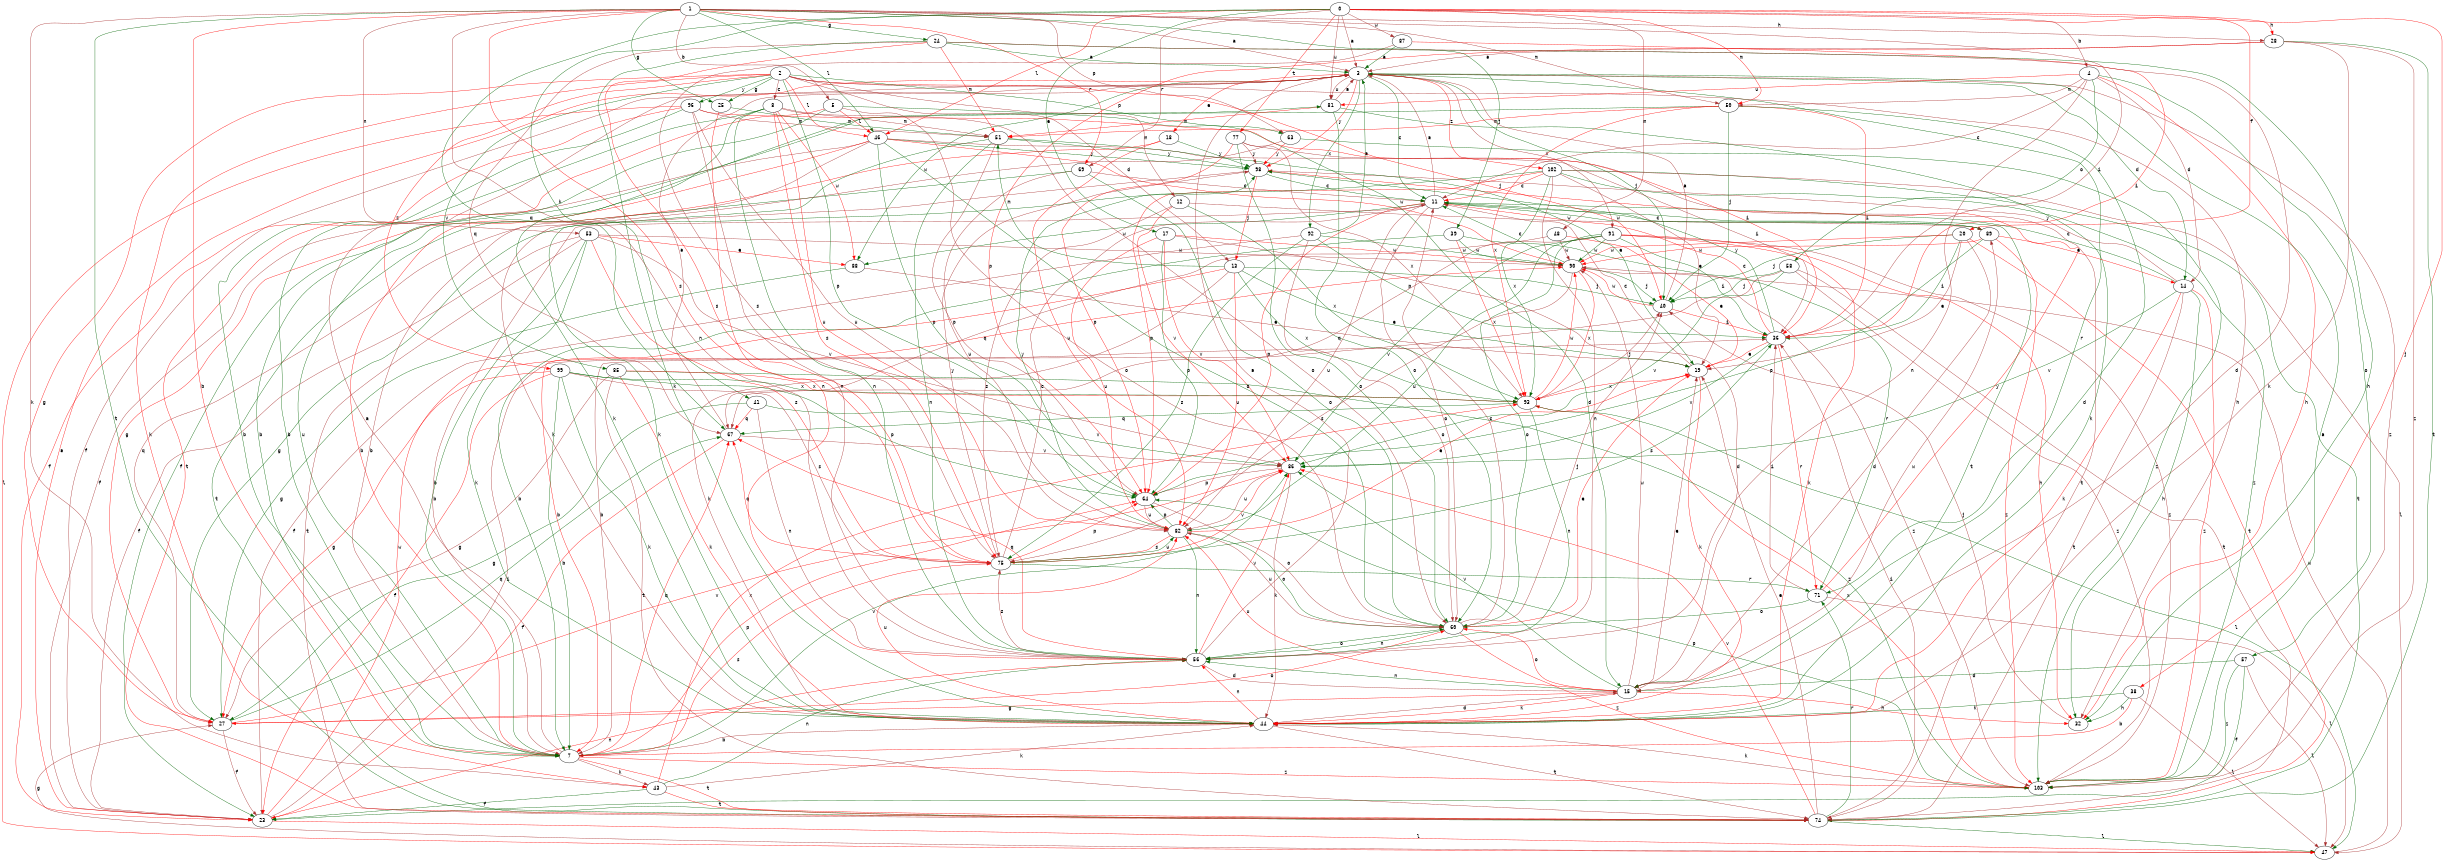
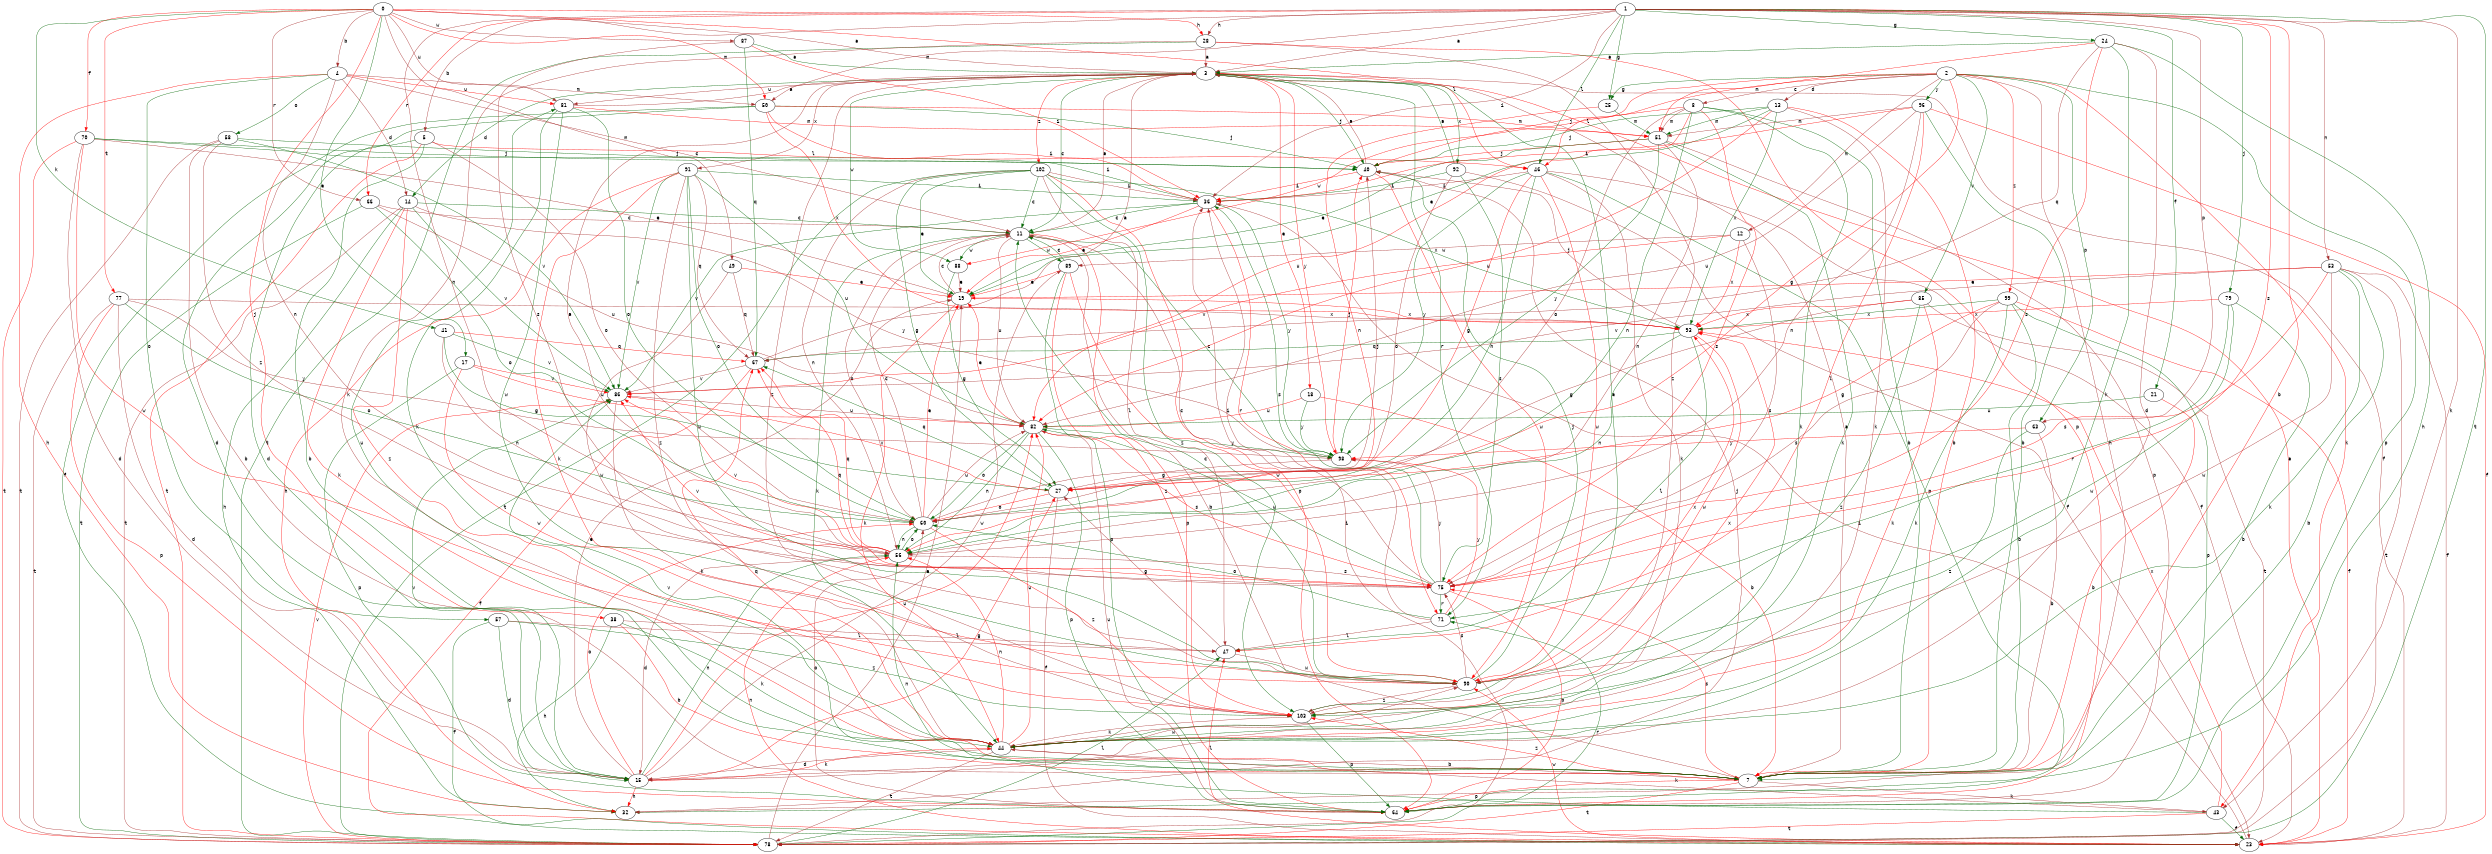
  strict digraph {
    fontname="DejaVu Sans Mono"
    node [fontname="DejaVu Sans Mono"]
    edge [color=darkgreen fontname="DejaVu Sans Mono"]
    0
    3
    4
    17
-   20
+   20 [label=70]
    28
    38
    41
    46
-   48
+   48 [label=49]
    50
    67
-   69
+   69 [label=66]
    77
    81
    87
    40
    11
    14
    18
    23
    71
    88
    91
    92
    98
    102
    103
    56
    32
    57
    58
    64
    86
    82
    90
    36
-   78 [label=74]
+   78
    15
    19
    44
    7
    47
    27
    60
    51
    93
    75
    1
    5
+   21
    24
    25
-   39
+   39 [label=79]
    43
    53
    63
    2
    8
    12
    13
    85
    96
    99
    89
    0 -> 3 [color=brown label=a]
    0 -> 4 [color=brown label=b]
    0 -> 17 [label=e]
    0 -> 20 [color=red label=f]
    0 -> 28 [color=red label=h]
    0 -> 38 [color=red label=j]
    0 -> 41 [label=k]
    0 -> 46 [color=red label=l]
    0 -> 48 [color=brown label=m]
    0 -> 50 [color=red label=m]
-   0 -> 67 [label=q]
+   87 -> 67 [label=q]
    0 -> 69 [color=brown label=r]
    0 -> 77 [color=red label=t]
    0 -> 81 [color=brown label=u]
    0 -> 87 [color=brown label=w]
    3 -> 81 [color=brown label=u]
    3 -> 40 [label=j]
    3 -> 11 [label=c]
    3 -> 14 [label=d]
    3 -> 18 [color=red label=e]
    3 -> 23 [color=brown label=f]
    3 -> 71 [label=r]
    3 -> 88 [label=w]
    3 -> 91 [color=brown label=x]
    3 -> 92 [label=x]
    3 -> 98 [color=red label=y]
    3 -> 102 [color=red label=z]
    3 -> 103 [color=brown label=z]
    4 -> 50 [color=brown label=m]
    4 -> 81 [color=red label=u]
    4 -> 11 [color=brown label=c]
    4 -> 14 [color=brown label=d]
    4 -> 56 [color=brown label=n]
    4 -> 32 [color=red label=h]
    4 -> 57 [label=o]
    4 -> 58 [label=o]
    17 -> 64 [label=p]
    17 -> 86 [color=red label=v]
    17 -> 82 [color=red label=u]
    17 -> 90 [color=red label=w]
    20 -> 40 [label=j]
    20 -> 90 [color=red label=w]
    20 -> 36 [label=i]
    20 -> 78 [color=red label=t]
    20 -> 15 [color=brown label=d]
    20 -> 19 [color=brown label=e]
    28 -> 3 [color=brown label=a]
    28 -> 103 [color=brown label=z]
    28 -> 64 [color=red label=p]
    28 -> 78 [label=t]
    28 -> 44 [color=brown label=k]
    38 -> 32 [label=h]
    38 -> 44 [label=k]
    38 -> 7 [color=red label=b]
    38 -> 47 [color=brown label=l]
    41 -> 67 [color=red label=q]
    41 -> 56 [color=brown label=n]
    41 -> 86 [label=v]
    41 -> 27 [label=g]
    46 -> 23 [color=brown label=f]
    46 -> 98 [label=y]
    46 -> 64 [label=p]
    46 -> 90 [color=red label=w]
    46 -> 36 [color=brown label=i]
    46 -> 44 [color=brown label=k]
    46 -> 27 [color=red label=g]
-   46 -> 60 [label=o]
+   46 -> 60 [label=h]
    48 -> 67 [color=brown label=q]
    48 -> 90 [color=brown label=w]
    48 -> 19 [color=red label=e]
    50 -> 40 [label=j]
    50 -> 23 [label=f]
    50 -> 36 [color=red label=i]
    50 -> 15 [label=d]
    50 -> 51 [color=red label=m]
    50 -> 93 [color=red label=x]
    67 -> 3 [color=brown label=a]
    67 -> 23 [color=red label=f]
    67 -> 86 [color=brown label=v]
    69 -> 11 [color=brown label=c]
    69 -> 82 [color=brown label=u]
    69 -> 78 [label=t]
    69 -> 60 [label=o]
    77 -> 98 [color=brown label=y]
    77 -> 64 [color=red label=p]
    77 -> 78 [color=brown label=t]
-   17 -> 15 [color=brown label=d]
+   77 -> 15 [color=brown label=d]
    77 -> 60 [label=o]
    77 -> 93 [color=brown label=x]
    81 -> 3 [color=brown label=a]
    81 -> 44 [label=k]
    81 -> 60 [label=o]
    81 -> 51 [color=red label=m]
    87 -> 3 [label=a]
    87 -> 36 [color=red label=i]
    87 -> 75 [color=brown label=s]
    40 -> 3 [color=brown label=a]
    40 -> 90 [color=red label=w]
    40 -> 36 [color=red label=i]
    11 -> 3 [color=brown label=a]
    11 -> 88 [label=w]
    11 -> 64 [color=red label=p]
    11 -> 82 [color=brown label=u]
-   11 -> 44 [label=t]
+   11 -> 44 [label=k]
    11 -> 7 [color=brown label=b]
    11 -> 60 [color=brown label=o]
    11 -> 89 [label=w]
    14 -> 11 [label=c]
    14 -> 98 [color=brown label=y]
    14 -> 103 [color=red label=z]
    14 -> 32 [label=h]
    14 -> 86 [label=v]
    14 -> 78 [color=brown label=t]
    14 -> 44 [color=red label=k]
    18 -> 98 [label=y]
    18 -> 82 [color=red label=u]
    18 -> 7 [color=red label=b]
    23 -> 3 [color=red label=a]
    23 -> 56 [color=red label=n]
    23 -> 90 [color=red label=w]
    23 -> 36 [color=brown label=i]
    23 -> 47 [color=red label=l]
    71 -> 98 [color=red label=y]
    71 -> 36 [color=brown label=i]
    71 -> 47 [color=brown label=l]
    71 -> 60 [label=o]
    88 -> 19 [color=brown label=e]
    88 -> 27 [label=g]
    91 -> 67 [color=brown label=q]
    91 -> 103 [color=brown label=z]
    91 -> 32 [color=red label=h]
    91 -> 86 [label=v]
    91 -> 82 [label=u]
    91 -> 90 [label=w]
    91 -> 36 [label=i]
    91 -> 44 [color=red label=k]
    91 -> 60 [label=o]
    92 -> 3 [label=a]
    92 -> 23 [color=brown label=f]
-   92 -> 90 [label=w]
-   92 -> 36 [label=p]
+   81 -> 90 [label=w]
+   92 -> 36 [label=i]
    92 -> 60 [color=brown label=o]
    92 -> 75 [label=s]
-   98 -> 13 [color=red label=j]
+   98 -> 40 [color=red label=j]
    98 -> 11 [label=c]
-   98 -> 27 [color=brown label=q]
-   102 -> 11 [color=red label=c]
+   98 -> 27 [color=brown label=g]
+   102 -> 11 [label=c]
    102 -> 103 [label=z]
    102 -> 56 [color=brown label=n]
    102 -> 64 [color=red label=p]
+   102 -> 36 [color=brown label=i]
    102 -> 78 [label=t]
-   102 -> 19 [color=brown label=e]
+   102 -> 19 [label=e]
    102 -> 47 [color=brown label=l]
    102 -> 27 [label=g]
    102 -> 93 [label=x]
    103 -> 3 [label=a]
    103 -> 64 [label=p]
    103 -> 44 [color=brown label=k]
    103 -> 93 [color=red label=x]
    56 -> 3 [color=brown label=a]
    56 -> 67 [color=red label=q]
    56 -> 86 [color=red label=v]
    56 -> 15 [color=brown label=d]
    56 -> 60 [label=o]
    56 -> 75 [color=brown label=s]
    32 -> 40 [color=brown label=j]
    57 -> 23 [label=f]
    57 -> 103 [label=z]
    57 -> 15 [label=d]
    57 -> 47 [color=brown label=l]
    58 -> 40 [label=j]
-   58 -> 103 [color=brown label=z]
+   58 -> 75 [color=brown label=z]
    58 -> 86 [label=v]
    58 -> 78 [color=brown label=t]
    58 -> 7 [color=brown label=b]
    64 -> 82 [color=brown label=u]
    64 -> 60 [color=brown label=o]
-   86 -> 64 [color=brown label=p]
    86 -> 82 [color=brown label=u]
    86 -> 44 [color=brown label=k]
    82 -> 98 [label=y]
    82 -> 56 [label=n]
    82 -> 64 [label=p]
    82 -> 19 [color=red label=e]
    82 -> 60 [label=o]
    82 -> 75 [color=red label=s]
    90 -> 40 [label=j]
    90 -> 11 [label=c]
    90 -> 103 [color=brown label=z]
    90 -> 93 [color=red label=x]
    90 -> 75 [color=brown label=s]
-   36 -> 11 [color=red label=c]
+   36 -> 11 [label=c]
    36 -> 71 [color=red label=r]
    36 -> 98 [label=y]
    36 -> 86 [label=v]
    36 -> 19 [color=red label=e]
    78 -> 71 [label=r]
    78 -> 86 [color=red label=v]
    78 -> 36 [color=brown label=i]
    78 -> 19 [color=brown label=e]
    78 -> 47 [label=l]
    15 -> 56 [label=n]
    15 -> 32 [color=red label=h]
    15 -> 86 [label=v]
    15 -> 82 [color=red label=u]
    15 -> 90 [color=brown label=w]
    15 -> 19 [color=brown label=e]
    15 -> 44 [color=red label=k]
    15 -> 27 [color=red label=g]
    15 -> 60 [color=red label=o]
    15 -> 89 [color=brown label=w]
    19 -> 11 [color=brown label=c]
    19 -> 44 [color=red label=k]
    19 -> 93 [color=red label=x]
    44 -> 56 [color=red label=n]
    44 -> 82 [color=red label=u]
    44 -> 78 [color=brown label=t]
    44 -> 15 [color=brown label=d]
    44 -> 7 [color=brown label=b]
    7 -> 3 [color=brown label=a]
    7 -> 67 [color=red label=q]
    7 -> 81 [label=u]
    7 -> 103 [color=red label=z]
    7 -> 64 [color=red label=p]
    7 -> 86 [label=v]
    7 -> 78 [color=red label=t]
    7 -> 75 [color=red label=s]
    7 -> 43 [color=brown label=k]
    47 -> 90 [color=brown label=w]
    47 -> 27 [color=brown label=g]
    27 -> 67 [label=q]
    27 -> 23 [color=brown label=f]
    27 -> 86 [color=red label=v]
    27 -> 60 [color=red label=o]
    60 -> 40 [color=brown label=j]
    60 -> 11 [color=brown label=c]
    60 -> 103 [color=red label=z]
    60 -> 56 [label=n]
    60 -> 82 [color=brown label=u]
    60 -> 19 [color=red label=e]
+   51 -> 40 [color=red label=j]
    51 -> 98 [label=y]
-   51 -> 56 [label=n]
+   51 -> 56 [color=brown label=n]
    51 -> 64 [color=brown label=p]
    51 -> 19 [label=e]
    51 -> 44 [label=k]
    93 -> 67 [label=q]
    93 -> 40 [color=brown label=j]
    93 -> 56 [label=n]
    93 -> 90 [color=red label=w]
    93 -> 47 [label=l]
    75 -> 67 [color=red label=q]
    75 -> 11 [color=brown label=c]
    75 -> 71 [label=r]
    75 -> 98 [color=brown label=y]
    75 -> 64 [color=red label=p]
    75 -> 86 [color=red label=v]
    75 -> 82 [label=u]
    75 -> 36 [label=s]
    1 -> 3 [color=brown label=a]
    1 -> 28 [color=brown label=h]
    1 -> 46 [label=l]
    1 -> 50 [color=brown label=m]
    1 -> 69 [color=red label=r]
    1 -> 56 [color=brown label=n]
    1 -> 36 [color=brown label=i]
    1 -> 78 [label=t]
    1 -> 7 [color=red label=b]
    1 -> 75 [color=red label=s]
    1 -> 5 [color=brown label=b]
+   1 -> 21 [label=f]
    1 -> 24 [label=g]
    1 -> 25 [label=g]
    1 -> 39 [label=j]
    1 -> 43 [color=brown label=k]
    1 -> 53 [color=brown label=n]
    1 -> 63 [color=brown label=p]
    5 -> 46 [color=red label=l]
    5 -> 78 [color=red label=t]
    5 -> 15 [label=d]
    5 -> 7 [label=b]
    5 -> 60 [color=brown label=o]
+   21 -> 82 [label=u]
+   21 -> 7 [color=red label=b]
    24 -> 3 [label=a]
    24 -> 67 [color=brown label=q]
    24 -> 32 [label=h]
    24 -> 15 [color=brown label=d]
    24 -> 44 [label=k]
    24 -> 51 [color=red label=m]
    24 -> 75 [color=red label=s]
    25 -> 56 [color=red label=n]
    25 -> 51 [label=m]
    39 -> 71 [label=r]
    39 -> 90 [label=w]
    39 -> 7 [label=b]
    39 -> 93 [color=red label=x]
    43 -> 23 [label=f]
    43 -> 56 [label=n]
    43 -> 78 [color=red label=t]
    43 -> 44 [color=brown label=k]
    43 -> 93 [color=red label=x]
    53 -> 23 [color=brown label=f]
    53 -> 86 [color=brown label=v]
    53 -> 90 [color=brown label=w]
    53 -> 78 [color=brown label=t]
-   53 -> 88 [color=red label=e]
+   53 -> 19 [color=red label=e]
    53 -> 44 [label=k]
    53 -> 7 [label=b]
    53 -> 75 [color=red label=s]
    63 -> 98 [color=red label=y]
    63 -> 103 [label=z]
    63 -> 7 [color=brown label=b]
    2 -> 46 [color=red label=l]
    2 -> 40 [color=red label=j]
    2 -> 32 [color=brown label=h]
    2 -> 64 [label=p]
    2 -> 27 [color=red label=g]
    2 -> 25 [label=g]
    2 -> 43 [color=red label=k]
    2 -> 63 [label=p]
    2 -> 8 [color=brown label=c]
    2 -> 12 [color=brown label=m]
    2 -> 13 [color=brown label=d]
    2 -> 85 [label=v]
    2 -> 96 [label=y]
    2 -> 99 [color=red label=z]
    8 -> 88 [color=red label=w]
    8 -> 56 [label=n]
    8 -> 82 [color=red label=u]
    8 -> 44 [label=k]
    8 -> 7 [label=b]
    8 -> 60 [color=brown label=o]
    8 -> 51 [color=brown label=m]
    8 -> 75 [color=red label=s]
    12 -> 86 [color=red label=v]
-   12 -> 93 [label=x]
+   12 -> 93 [color=red label=x]
    12 -> 75 [color=brown label=s]
    12 -> 89 [color=brown label=w]
    13 -> 40 [label=j]
    13 -> 82 [color=red label=u]
    13 -> 19 [label=e]
    13 -> 44 [color=brown label=k]
    13 -> 7 [color=red label=b]
    13 -> 51 [label=m]
    13 -> 93 [label=x]
    85 -> 103 [label=z]
    85 -> 78 [color=brown label=t]
    85 -> 44 [color=red label=k]
    85 -> 27 [color=brown label=g]
    85 -> 93 [color=red label=x]
    96 -> 23 [color=red label=f]
    96 -> 56 [color=brown label=n]
    96 -> 82 [color=brown label=u]
    96 -> 36 [color=red label=i]
    96 -> 7 [label=b]
    96 -> 47 [color=red label=l]
    96 -> 51 [color=brown label=m]
    99 -> 23 [color=red label=f]
    99 -> 64 [label=p]
    99 -> 44 [label=k]
    99 -> 7 [label=b]
    99 -> 27 [color=red label=g]
    99 -> 93 [label=x]
    99 -> 75 [color=brown label=s]
    89 -> 11 [label=c]
    89 -> 103 [color=red label=z]
    89 -> 64 [label=p]
    89 -> 90 [color=red label=w]
-   89 -> 14 [color=red label=e]
+   89 -> 19 [color=red label=e]
  }
